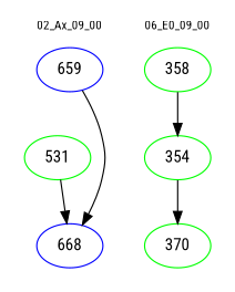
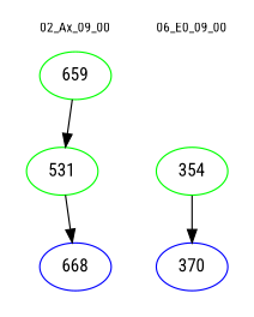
  digraph {
    fontname="Roboto Condensed"
    node [color=green fontname="Roboto Condensed"]
    edge [color=black fontname="Roboto Condensed"]
-   n1 [color=blue label=659]
+   n1 [label=659]
    n2 [label=531]
    n3 [color=blue label=668]
-   n4 [label=358]
    n5 [label=354]
-   n6 [label=370]
+   n6 [color=blue label=370]
    subgraph cluster_1 {
      color=white
      fontsize=10
      label="02_Ax_09_00"
      n1
      n2
      n3
    }
    subgraph cluster_2 {
      color=white
      fontsize=10
      label="06_E0_09_00"
-     n4
      n5
      n6
    }
-   n1 -> n3
+   n1 -> n2
    n2 -> n3
-   n4 -> n5
    n5 -> n6
  }
